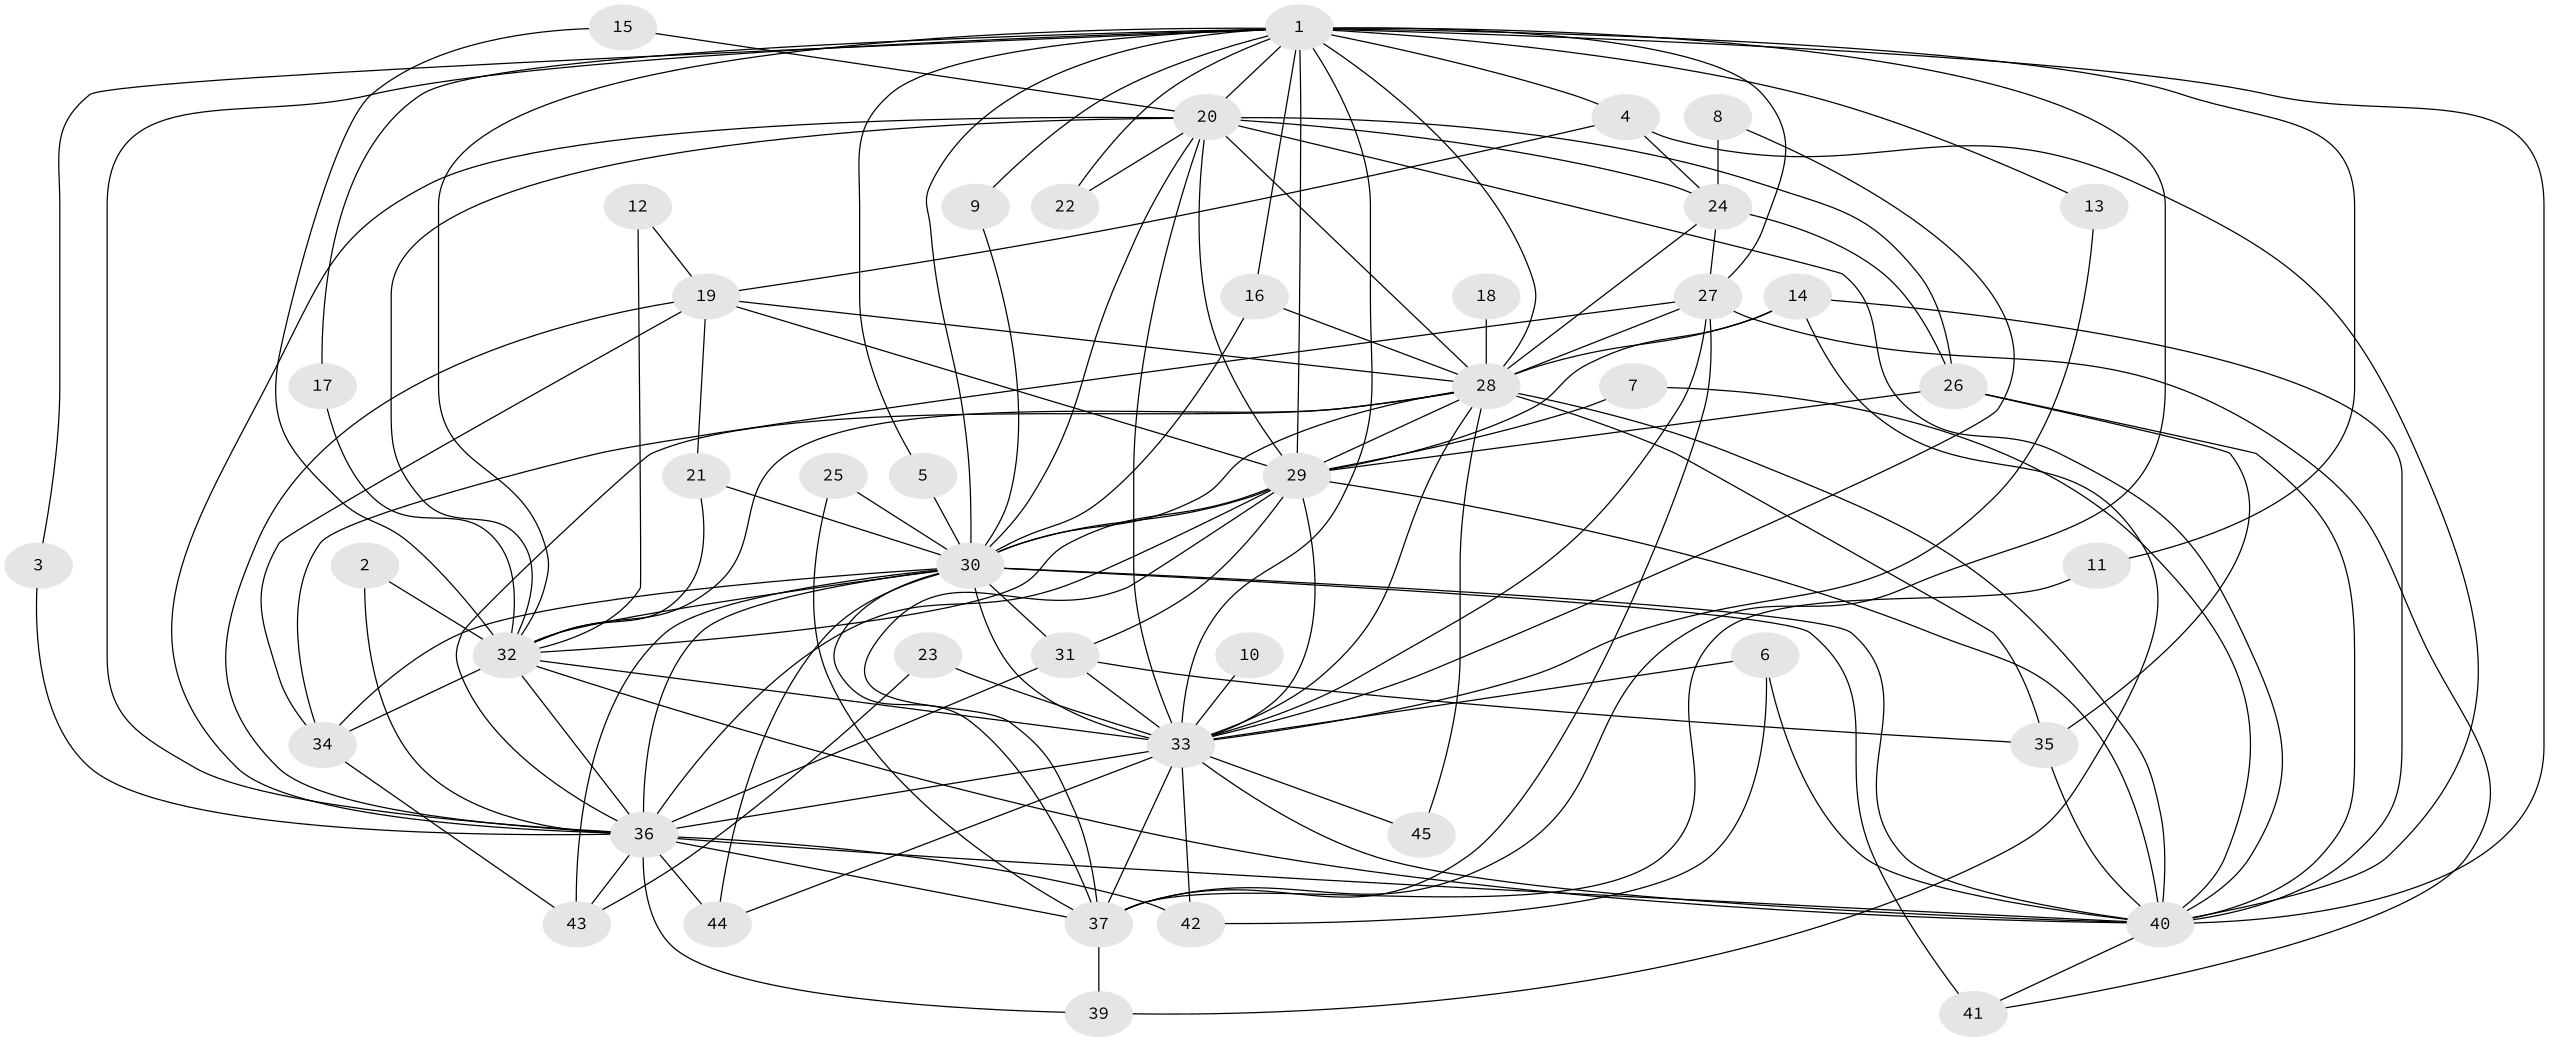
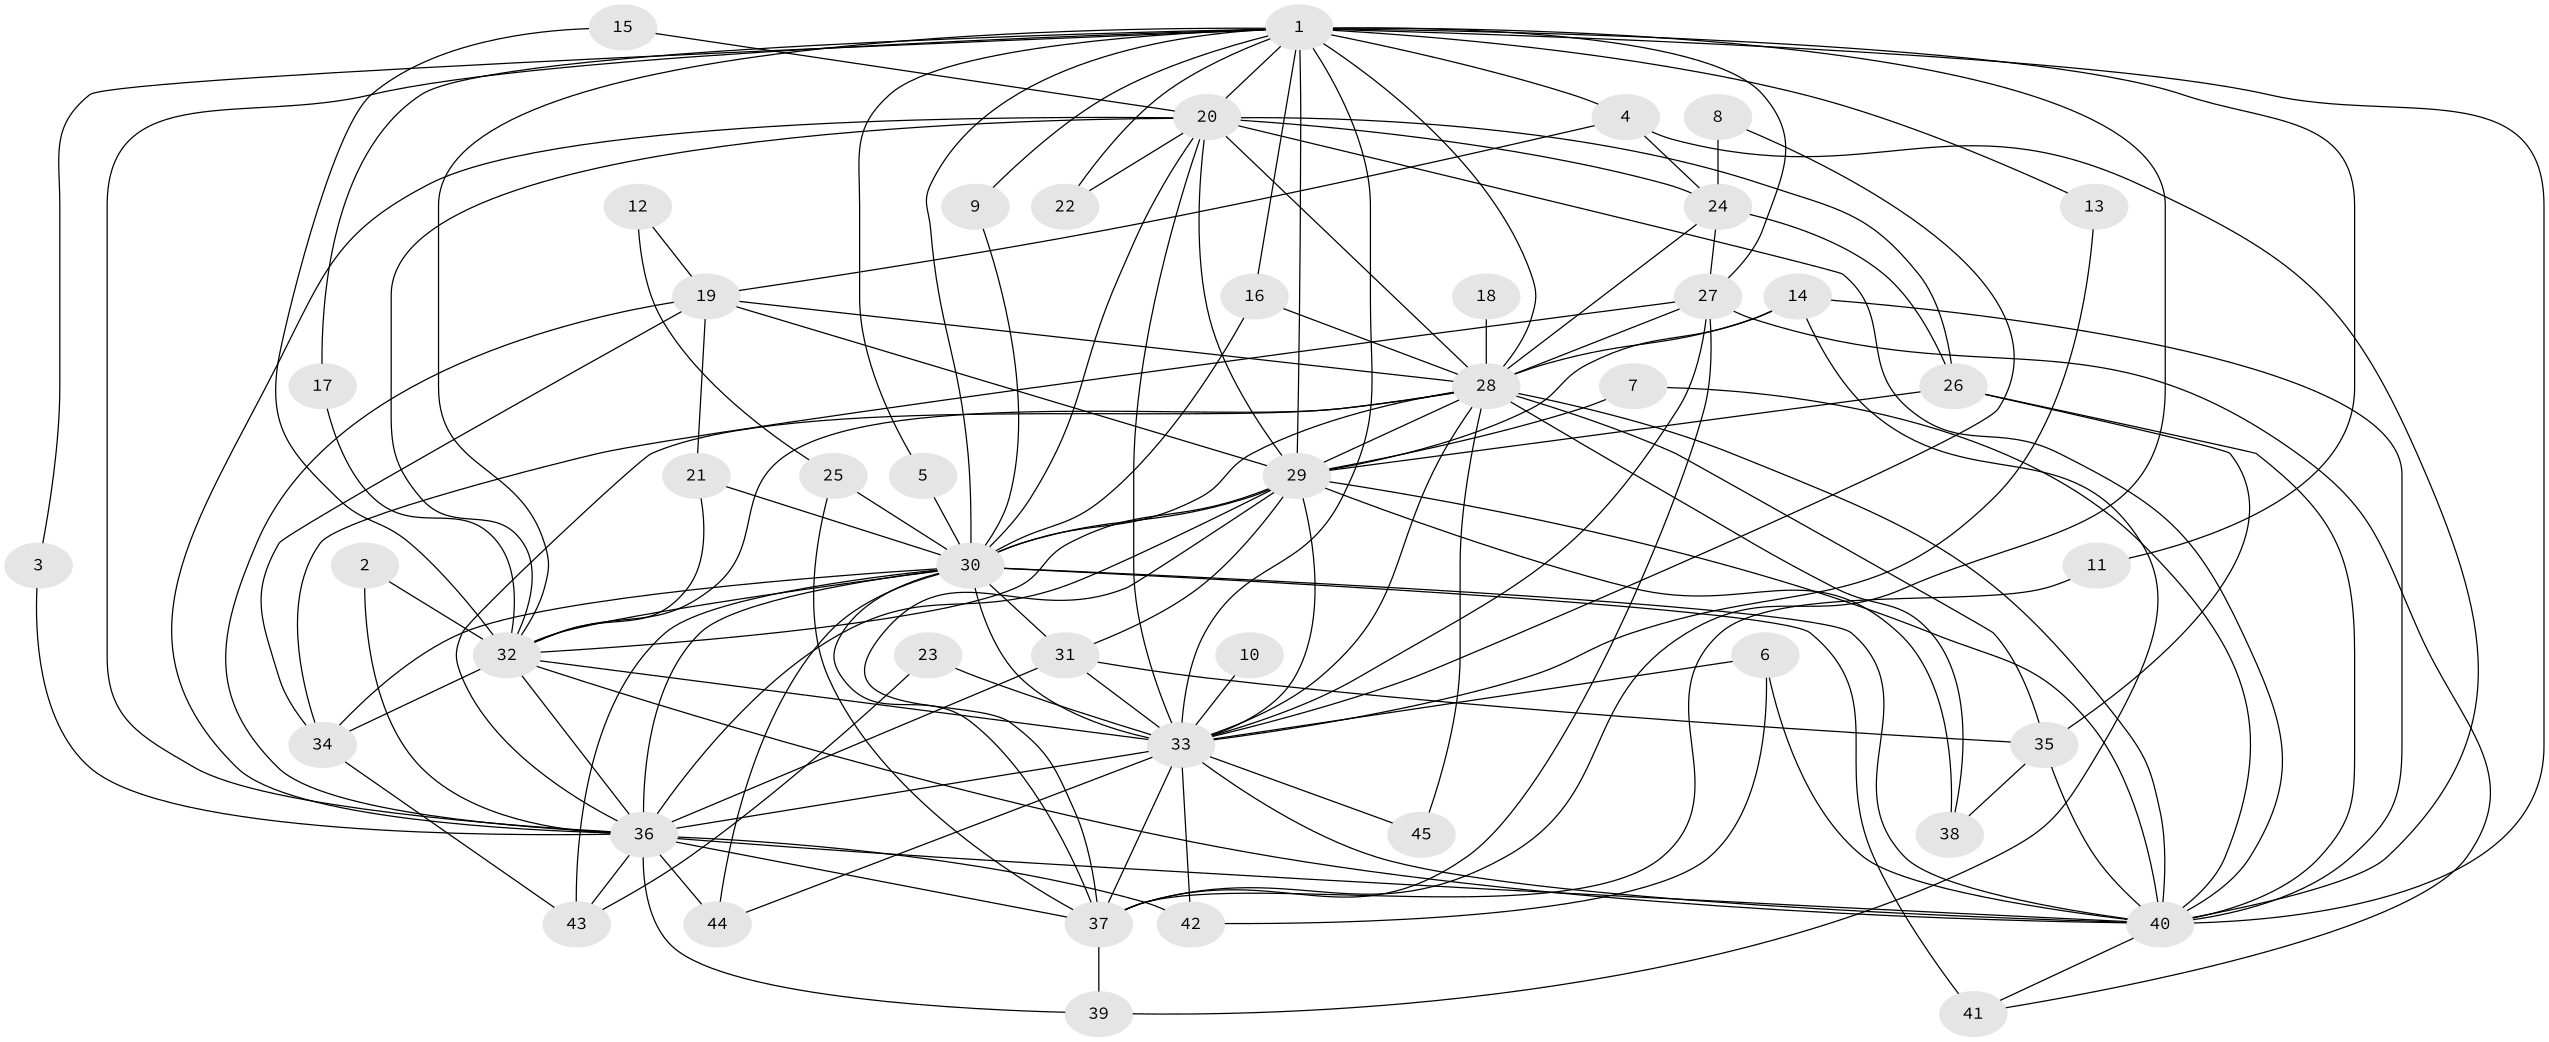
  graph {
    fontname="Source Code Pro"
    node [color=gray90 fontname="Source Code Pro" style=filled]
    edge [fontname="Source Code Pro" weight=1.0]
    1
    3
    4
    5
    9
    11
    13
    16
    17
    20
    22
    27
    28
    29
    30
    32
    33
    36
    37
    40
    19
    24
    26
    41
    34
    35
+   38
    45
    31
    43
    44
    42
    39
    2
    21
    6
    7
    8
    10
    12
    14
    15
    18
    23
    25
    1 -- 3
    1 -- 4
    1 -- 5
    1 -- 9
    1 -- 11
    1 -- 13
    1 -- 16
    1 -- 17
    1 -- 20 [weight=3.0]
    1 -- 22
    1 -- 27 [weight=2.0]
    1 -- 28 [weight=2.0]
    1 -- 29 [weight=2.0]
    1 -- 30 [weight=3.0]
    1 -- 32 [weight=2.0]
    1 -- 33 [weight=4.0]
    1 -- 36 [weight=2.0]
    1 -- 37
    1 -- 40 [weight=2.0]
    3 -- 36
    4 -- 40
    4 -- 19
    4 -- 24
    5 -- 30
    9 -- 30
    11 -- 37
    13 -- 33
    16 -- 28
    16 -- 30
    17 -- 32
    20 -- 22
    20 -- 28
    20 -- 29
    20 -- 30
    20 -- 32
    20 -- 33
    20 -- 36
    20 -- 40
    20 -- 24
    20 -- 26
    27 -- 28
    27 -- 33
    27 -- 37
    27 -- 41
    27 -- 34
    28 -- 29
    28 -- 30
    28 -- 32
    28 -- 33
    28 -- 36
    28 -- 40 [weight=2.0]
    28 -- 35
+   28 -- 38
    28 -- 45
    29 -- 30
    29 -- 32
    29 -- 33
    29 -- 36
    29 -- 37
    29 -- 40 [weight=2.0]
+   29 -- 38
    29 -- 31
    30 -- 32
    30 -- 33 [weight=2.0]
    30 -- 36
    30 -- 37
    30 -- 40
    30 -- 41 [weight=2.0]
    30 -- 34
    30 -- 31 [weight=2.0]
    30 -- 43
    30 -- 44
    32 -- 33 [weight=2.0]
    32 -- 36 [weight=2.0]
    32 -- 40
    32 -- 34
    33 -- 36
    33 -- 37
    33 -- 40
    33 -- 45
    33 -- 44
    33 -- 42
    36 -- 37
    36 -- 40
    36 -- 43
    36 -- 44
    36 -- 42
    36 -- 39
    37 -- 39
    40 -- 41
    19 -- 28
    19 -- 29
    19 -- 36
    19 -- 34
    19 -- 21
    24 -- 27
    24 -- 28
    24 -- 26
    26 -- 29
    26 -- 40
    26 -- 35
    34 -- 43
    35 -- 40
+   35 -- 38
    31 -- 33
    31 -- 36
    31 -- 35
    2 -- 32
    2 -- 36
    21 -- 30
    21 -- 32
    6 -- 33
    6 -- 40
    6 -- 42
    7 -- 29
    7 -- 40
    8 -- 33
    8 -- 24
    10 -- 33
-   12 -- 32
+   12 -- 25
    12 -- 19
    14 -- 28
    14 -- 29
    14 -- 40
    14 -- 39
    15 -- 20
    15 -- 32
    18 -- 28
    23 -- 33
    23 -- 43
    25 -- 30
    25 -- 37
  }
